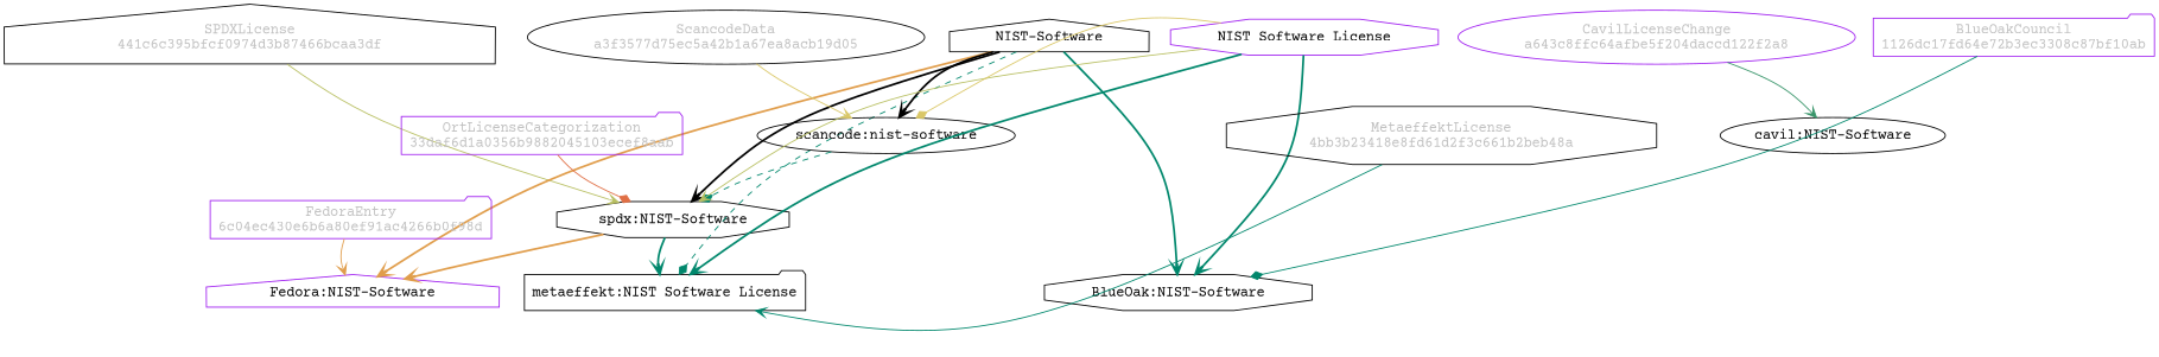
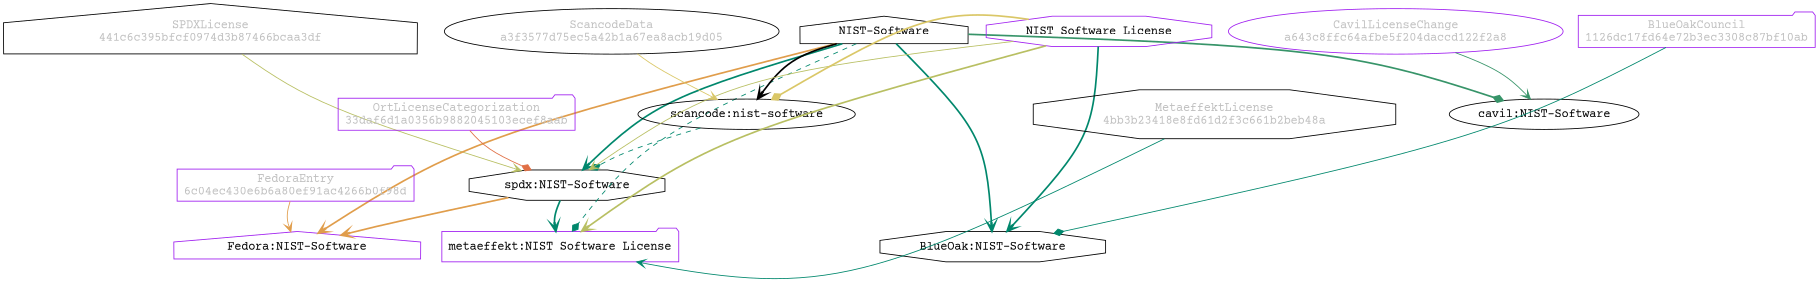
  strict digraph {
    fontname="Courier Prime"
    splines=curved
    node [color=black fontname="Courier Prime" shape=octagon]
    edge [arrowhead=vee color="#00876c" fontname="Courier Prime" weight=0.7 style=bold]
    n1 [fillcolor="beige;1" fontcolor=gray label="SPDXLicense\n441c6c395bfcf0974d3b87466bcaa3df" shape=house]
    n2 [label="spdx:NIST-Software"]
    n3 [color=purple label="Fedora:NIST-Software" shape=house]
-   n4 [label="metaeffekt:NIST Software License" shape=folder]
+   n4 [color=purple label="metaeffekt:NIST Software License" shape=folder]
    n5 [label="NIST-Software" shape=house]
    n6 [label="BlueOak:NIST-Software"]
    n7 [label="scancode:nist-software" shape=ellipse]
    n8 [label="cavil:NIST-Software" shape=ellipse]
    n9 [color=purple label="NIST Software License"]
    n10 [color=purple fillcolor="beige;1" fontcolor=gray label="FedoraEntry\n6c04ec430e6b6a80ef91ac4266b0f98d" shape=folder]
    n11 [color=purple fillcolor="beige;1" fontcolor=gray label="BlueOakCouncil\n1126dc17fd64e72b3ec3308c87bf10ab" shape=folder]
    n12 [fillcolor="beige;1" fontcolor=gray label="ScancodeData\na3f3577d75ec5a42b1a67ea8acb19d05" shape=ellipse]
    n13 [color=purple fillcolor="beige;1" fontcolor=gray label="OrtLicenseCategorization\n33daf6d1a0356b9882045103ecef8aab" shape=folder]
    n14 [color=purple fillcolor="beige;1" fontcolor=gray label="CavilLicenseChange\na643c8ffc64afbe5f204daccd122f2a8" shape=ellipse]
    n15 [fillcolor="beige;1" fontcolor=gray label="MetaeffektLicense\n4bb3b23418e8fd61d2f3c661b2beb48a"]
    n1 -> n2 [color="#b8bf62" weight=0.5 style=""]
    n2 -> n3 [color="#e09d4b"]
    n2 -> n4
-   n5 -> n2 [color=""]
+   n5 -> n2
    n5 -> n3 [color="#e09d4b"]
    n5 -> n4 [arrowhead=diamond style=dashed weight=0.5]
    n5 -> n6
    n5 -> n7 [color=""]
+   n5 -> n8 [arrowhead=diamond color="#379469"]
    n7 -> n2 [arrowhead=diamond style=dashed weight=0.5]
    n9 -> n2 [color="#b8bf62" style=solid]
-   n9 -> n4
+   n9 -> n4 [color="#b8bf62"]
    n9 -> n6
-   n9 -> n7 [arrowhead=diamond color="#dac767" style=solid]
+   n9 -> n7 [arrowhead=diamond color="#dac767"]
    n10 -> n3 [color="#e09d4b" weight=0.5 style=""]
    n11 -> n6 [arrowhead=diamond weight=0.5 style=""]
    n12 -> n7 [color="#dac767" weight=0.5 style=""]
    n13 -> n2 [arrowhead=diamond color="#e06f45" weight=0.5 style=""]
    n14 -> n8 [color="#379469" weight=0.5 style=""]
    n15 -> n4 [weight=0.5 style=""]
  }
